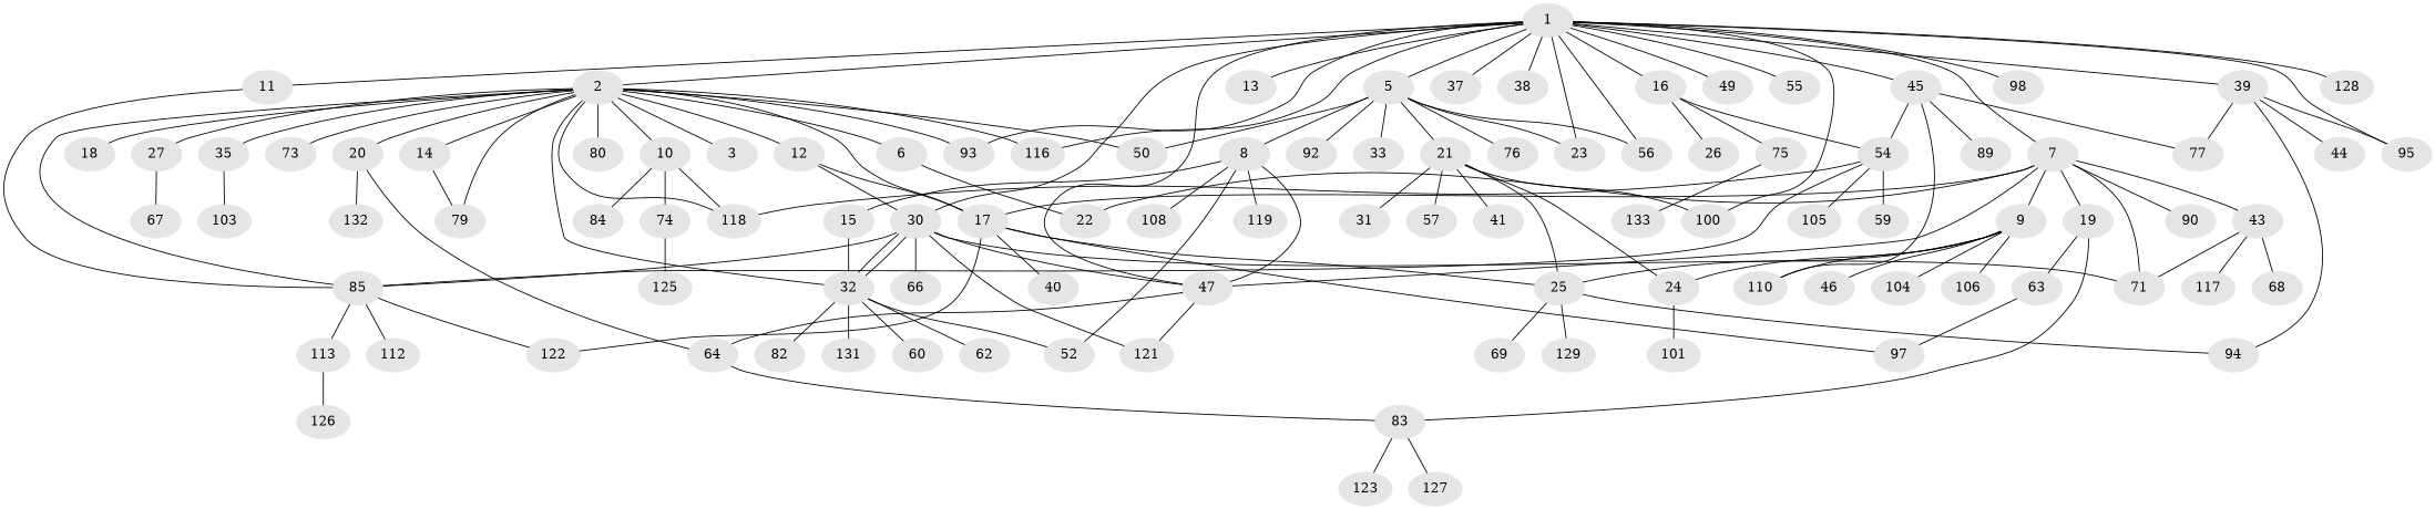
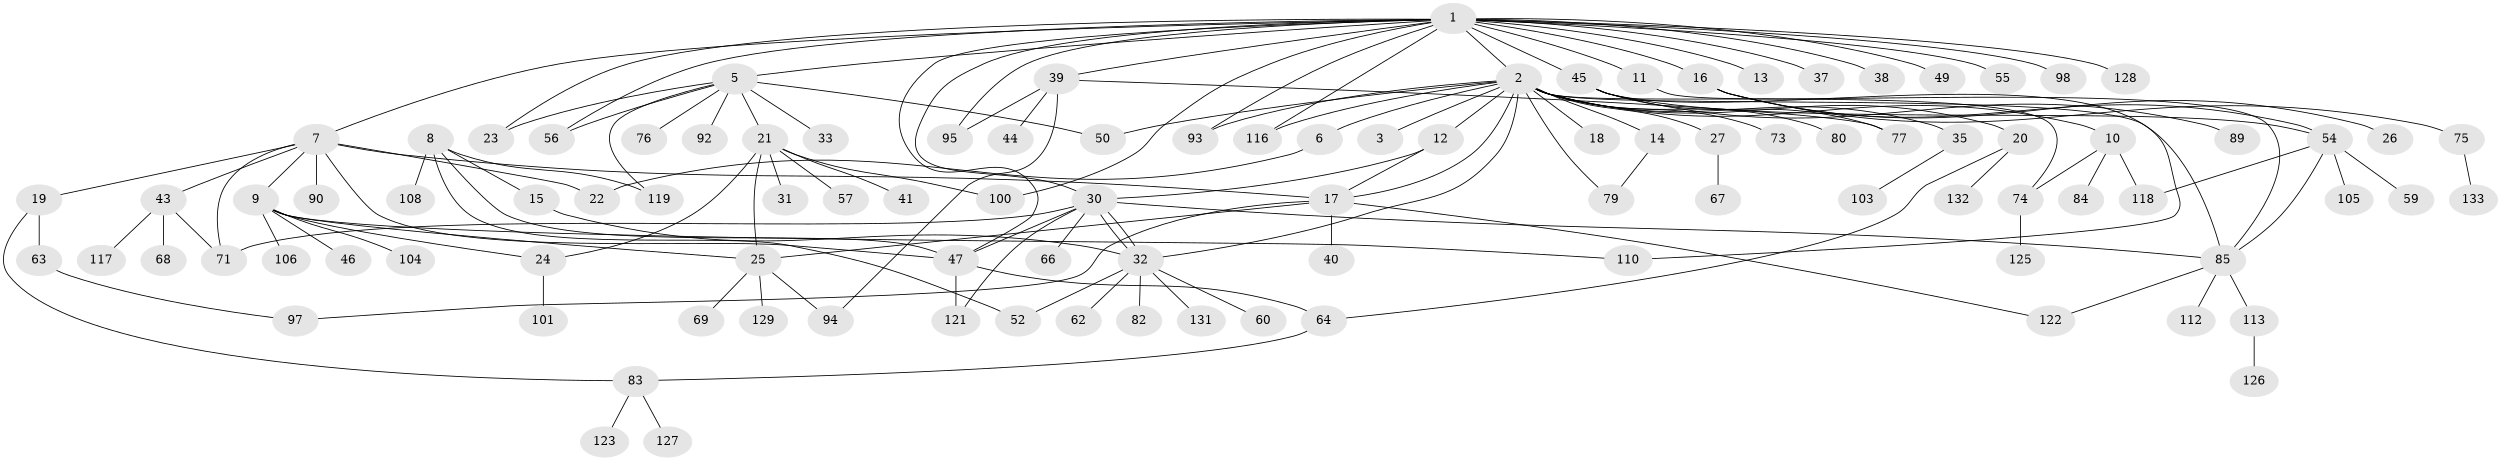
  graph {
    node [color=gray90 style=filled]
    1 [super="+4"]
    2 [super="+120"]
    5 [super="+65"]
    7 [super="+130"]
    11 [super="+99"]
    13
    16
    23
    30 [super="+96"]
    37
    38
    39 [super="+41"]
    45 [super="+124"]
    47 [super="+53"]
    49
    55
    56
    93
    95
    98
    100
    116
    128
    3 [super="+114"]
    6 [super="+58"]
    10 [super="+36"]
    12
    14
    17 [super="+42"]
    18
    20 [super="+28"]
    27 [super="+34"]
    32 [super="+48"]
    35 [super="+70"]
    50
    73 [super="+78"]
    79
    80
    85 [super="+91"]
    118
    8 [super="+107"]
    21 [super="+81"]
    33
    76
    92
    22
    9 [super="+109"]
    19 [super="+51"]
    43 [super="+87"]
    71
    90
    26
    54 [super="+86"]
    75
    66
    121
    94
    44
    77
    110
    89
    64
    74
    84 [super="+111"]
    25 [super="+102"]
    40
    97
    122
    132
    67
    52
    60
    62
    82
    131
    103
    112
    113
    15
    108
    119
    24
    31
    57 [super="+115"]
    n85 [label=41]
    46
    104
    106
    63 [super="+72"]
    83
    68
    117
    101
    69
    129
    125
    59
    105
    133
    123
    127
    126
    1 -- 2 [weight=2]
    1 -- 5
    1 -- 7
    1 -- 11
    1 -- 13
    1 -- 16
    1 -- 23
    1 -- 30
    1 -- 37
    1 -- 38
    1 -- 39
    1 -- 45
    1 -- 47 [weight=2]
    1 -- 49
    1 -- 55
    1 -- 56
    1 -- 93
    1 -- 95
    1 -- 98
    1 -- 100
    1 -- 116
    1 -- 128
    2 -- 93
    2 -- 116
    2 -- 3
    2 -- 6
    2 -- 10
    2 -- 12
    2 -- 14
    2 -- 17
    2 -- 18
    2 -- 20
    2 -- 27
    2 -- 32
    2 -- 35
    2 -- 50
    2 -- 73
    2 -- 79
    2 -- 80
    2 -- 85
-   2 -- 118
+   2 -- 74
    5 -- 23
    5 -- 56
    5 -- 50
-   5 -- 8
+   5 -- 119
    5 -- 21 [weight=2]
    5 -- 33
    5 -- 76
    5 -- 92
    7 -- 47
    7 -- 17
    7 -- 22
    7 -- 9
    7 -- 19
    7 -- 43
    7 -- 71
    7 -- 90
    11 -- 85
    16 -- 26
    16 -- 54
    16 -- 75
    30 -- 47
    30 -- 32
    30 -- 32
    30 -- 85
    30 -- 71
    30 -- 66
    30 -- 121
    39 -- 95
    39 -- 94
    39 -- 44
    39 -- 77
    45 -- 54
    45 -- 77
    45 -- 110
    45 -- 89
    47 -- 121
    47 -- 64
    6 -- 22
    10 -- 118
    10 -- 74
    10 -- 84
    12 -- 30
    12 -- 17
    14 -- 79
    17 -- 25
    17 -- 40
    17 -- 97
    17 -- 122
    20 -- 64
    20 -- 132
    27 -- 67
    32 -- 52
    32 -- 60
    32 -- 62
    32 -- 82
    32 -- 131
    35 -- 103
    85 -- 122
    85 -- 112
    85 -- 113
    8 -- 47
    8 -- 52
    8 -- 15
    8 -- 108
    8 -- 119
    21 -- 100
    21 -- 25
    21 -- 24
    21 -- 31
    21 -- 57
    21 -- n85
    9 -- 110
    9 -- 25
    9 -- 24
    9 -- 46
    9 -- 104
    9 -- 106
    19 -- 63
    19 -- 83
    43 -- 71
    43 -- 68
    43 -- 117
    54 -- 85
    54 -- 118
    54 -- 59
    54 -- 105
    75 -- 133
    64 -- 83
    74 -- 125
    25 -- 94
    25 -- 69
    25 -- 129
    113 -- 126
    15 -- 32
    24 -- 101
    63 -- 97
    83 -- 123
    83 -- 127
  }
